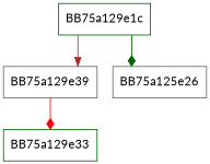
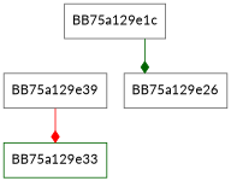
  digraph {
    fontname=Lato
    splines=ortho
    node [color=gray40 fontname=Lato shape=box]
    edge [arrowhead=diamond fontname=Lato]
    BB75a129e39
-   BB75a129e1c [color=darkgreen]
-   BB75a129e26 [label=BB75a125e26]
+   BB75a129e1c
+   BB75a129e26
    BB75a129e33 [color=darkgreen]
    BB75a129e39 -> BB75a129e33 [color=red]
-   BB75a129e1c -> BB75a129e39 [arrowhead=normal color=brown]
    BB75a129e1c -> BB75a129e26 [color=darkgreen]
  }
